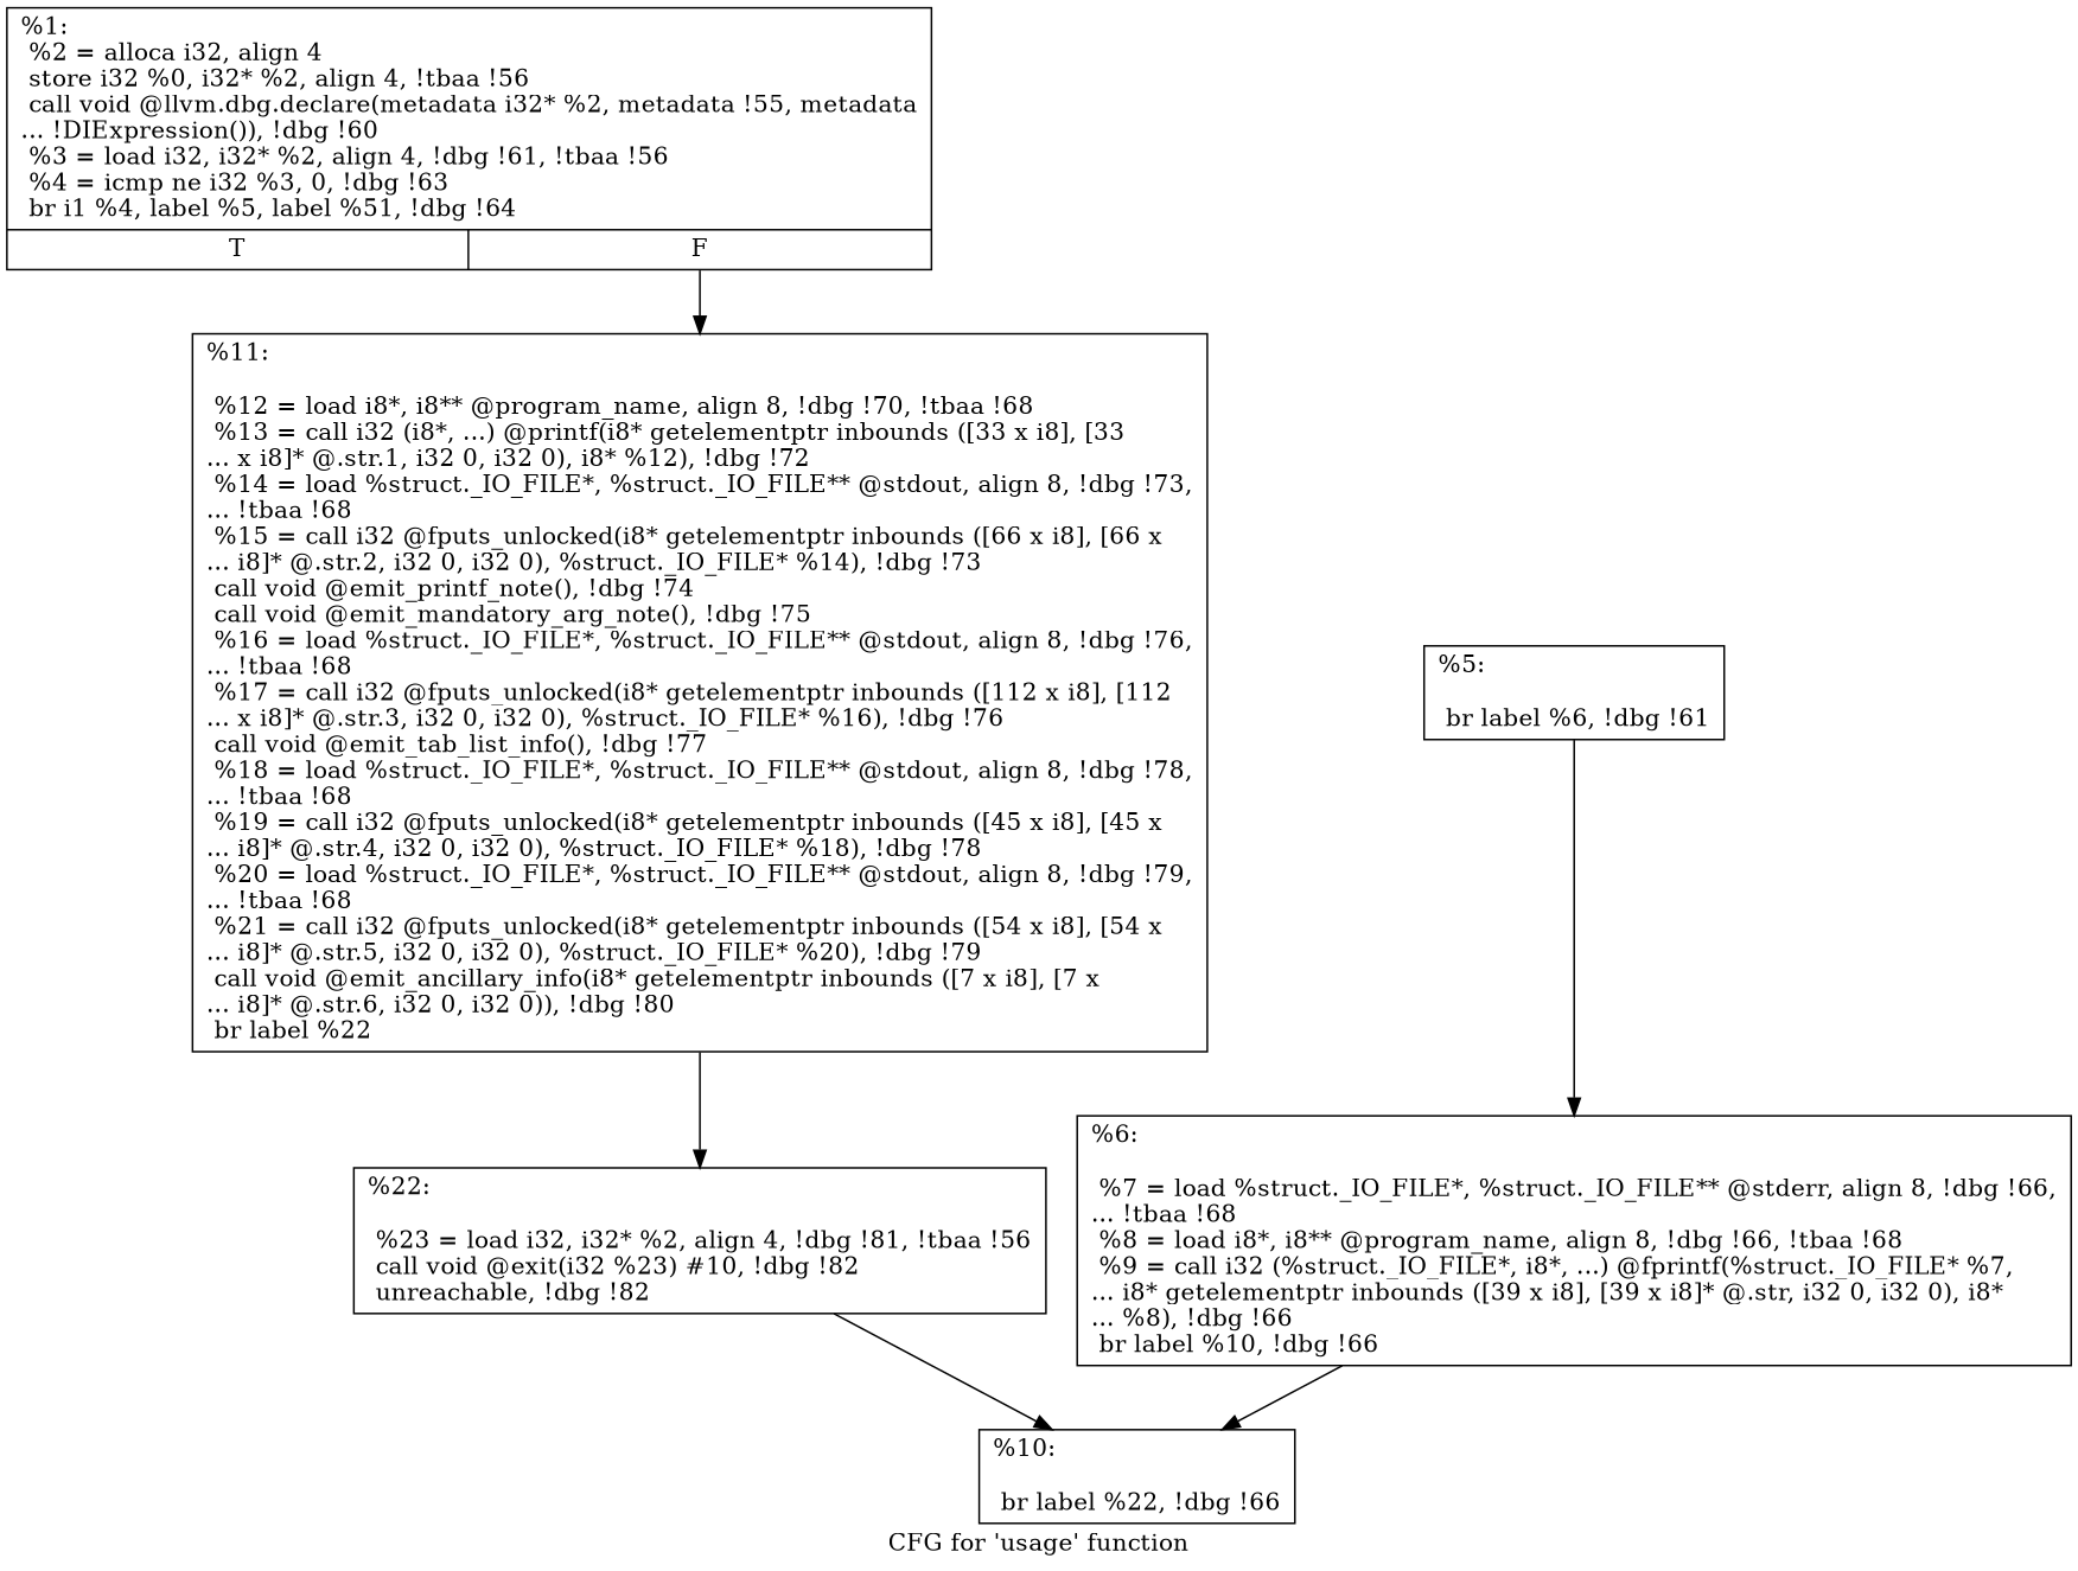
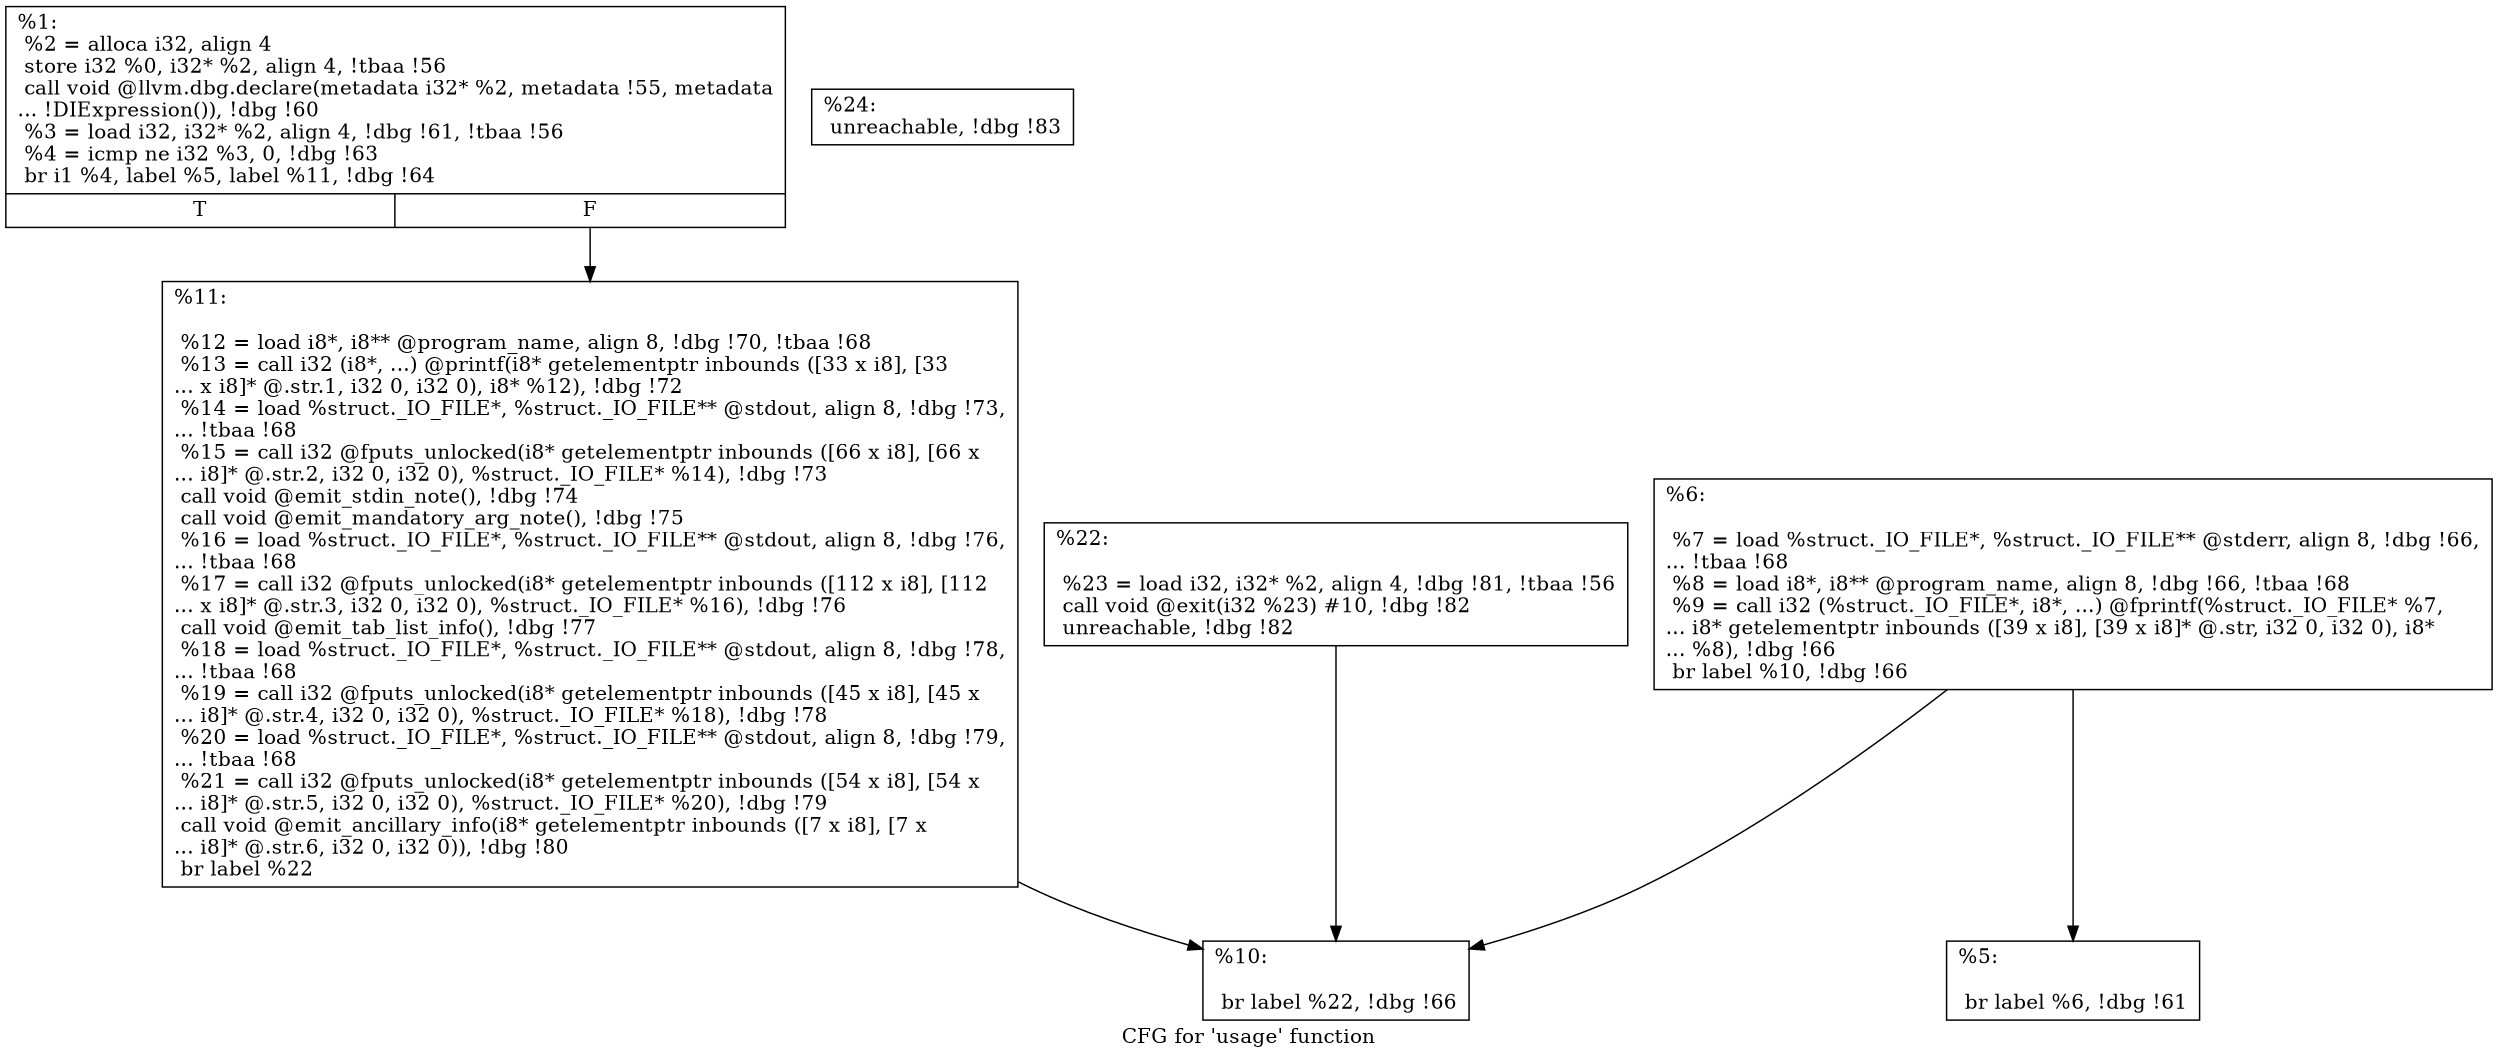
  digraph {
    label="CFG for 'usage' function"
    node [shape=record]
-   n1 [label="{%1:\l  %2 = alloca i32, align 4\l  store i32 %0, i32* %2, align 4, !tbaa !56\l  call void @llvm.dbg.declare(metadata i32* %2, metadata !55, metadata\l... !DIExpression()), !dbg !60\l  %3 = load i32, i32* %2, align 4, !dbg !61, !tbaa !56\l  %4 = icmp ne i32 %3, 0, !dbg !63\l  br i1 %4, label %5, label %51, !dbg !64\l|{<s0>T|<s1>F}}"]
-   n2 [label="{%11:\l\l  %12 = load i8*, i8** @program_name, align 8, !dbg !70, !tbaa !68\l  %13 = call i32 (i8*, ...) @printf(i8* getelementptr inbounds ([33 x i8], [33\l... x i8]* @.str.1, i32 0, i32 0), i8* %12), !dbg !72\l  %14 = load %struct._IO_FILE*, %struct._IO_FILE** @stdout, align 8, !dbg !73,\l... !tbaa !68\l  %15 = call i32 @fputs_unlocked(i8* getelementptr inbounds ([66 x i8], [66 x\l... i8]* @.str.2, i32 0, i32 0), %struct._IO_FILE* %14), !dbg !73\l  call void @emit_printf_note(), !dbg !74\l  call void @emit_mandatory_arg_note(), !dbg !75\l  %16 = load %struct._IO_FILE*, %struct._IO_FILE** @stdout, align 8, !dbg !76,\l... !tbaa !68\l  %17 = call i32 @fputs_unlocked(i8* getelementptr inbounds ([112 x i8], [112\l... x i8]* @.str.3, i32 0, i32 0), %struct._IO_FILE* %16), !dbg !76\l  call void @emit_tab_list_info(), !dbg !77\l  %18 = load %struct._IO_FILE*, %struct._IO_FILE** @stdout, align 8, !dbg !78,\l... !tbaa !68\l  %19 = call i32 @fputs_unlocked(i8* getelementptr inbounds ([45 x i8], [45 x\l... i8]* @.str.4, i32 0, i32 0), %struct._IO_FILE* %18), !dbg !78\l  %20 = load %struct._IO_FILE*, %struct._IO_FILE** @stdout, align 8, !dbg !79,\l... !tbaa !68\l  %21 = call i32 @fputs_unlocked(i8* getelementptr inbounds ([54 x i8], [54 x\l... i8]* @.str.5, i32 0, i32 0), %struct._IO_FILE* %20), !dbg !79\l  call void @emit_ancillary_info(i8* getelementptr inbounds ([7 x i8], [7 x\l... i8]* @.str.6, i32 0, i32 0)), !dbg !80\l  br label %22\l}"]
+   n1 [label="{%1:\l  %2 = alloca i32, align 4\l  store i32 %0, i32* %2, align 4, !tbaa !56\l  call void @llvm.dbg.declare(metadata i32* %2, metadata !55, metadata\l... !DIExpression()), !dbg !60\l  %3 = load i32, i32* %2, align 4, !dbg !61, !tbaa !56\l  %4 = icmp ne i32 %3, 0, !dbg !63\l  br i1 %4, label %5, label %11, !dbg !64\l|{<s0>T|<s1>F}}"]
+   n2 [label="{%11:\l\l  %12 = load i8*, i8** @program_name, align 8, !dbg !70, !tbaa !68\l  %13 = call i32 (i8*, ...) @printf(i8* getelementptr inbounds ([33 x i8], [33\l... x i8]* @.str.1, i32 0, i32 0), i8* %12), !dbg !72\l  %14 = load %struct._IO_FILE*, %struct._IO_FILE** @stdout, align 8, !dbg !73,\l... !tbaa !68\l  %15 = call i32 @fputs_unlocked(i8* getelementptr inbounds ([66 x i8], [66 x\l... i8]* @.str.2, i32 0, i32 0), %struct._IO_FILE* %14), !dbg !73\l  call void @emit_stdin_note(), !dbg !74\l  call void @emit_mandatory_arg_note(), !dbg !75\l  %16 = load %struct._IO_FILE*, %struct._IO_FILE** @stdout, align 8, !dbg !76,\l... !tbaa !68\l  %17 = call i32 @fputs_unlocked(i8* getelementptr inbounds ([112 x i8], [112\l... x i8]* @.str.3, i32 0, i32 0), %struct._IO_FILE* %16), !dbg !76\l  call void @emit_tab_list_info(), !dbg !77\l  %18 = load %struct._IO_FILE*, %struct._IO_FILE** @stdout, align 8, !dbg !78,\l... !tbaa !68\l  %19 = call i32 @fputs_unlocked(i8* getelementptr inbounds ([45 x i8], [45 x\l... i8]* @.str.4, i32 0, i32 0), %struct._IO_FILE* %18), !dbg !78\l  %20 = load %struct._IO_FILE*, %struct._IO_FILE** @stdout, align 8, !dbg !79,\l... !tbaa !68\l  %21 = call i32 @fputs_unlocked(i8* getelementptr inbounds ([54 x i8], [54 x\l... i8]* @.str.5, i32 0, i32 0), %struct._IO_FILE* %20), !dbg !79\l  call void @emit_ancillary_info(i8* getelementptr inbounds ([7 x i8], [7 x\l... i8]* @.str.6, i32 0, i32 0)), !dbg !80\l  br label %22\l}"]
    n3 [label="{%5:\l\l  br label %6, !dbg !61\l}"]
    n4 [label="{%6:\l\l  %7 = load %struct._IO_FILE*, %struct._IO_FILE** @stderr, align 8, !dbg !66,\l... !tbaa !68\l  %8 = load i8*, i8** @program_name, align 8, !dbg !66, !tbaa !68\l  %9 = call i32 (%struct._IO_FILE*, i8*, ...) @fprintf(%struct._IO_FILE* %7,\l... i8* getelementptr inbounds ([39 x i8], [39 x i8]* @.str, i32 0, i32 0), i8*\l... %8), !dbg !66\l  br label %10, !dbg !66\l}"]
    n5 [label="{%22:\l\l  %23 = load i32, i32* %2, align 4, !dbg !81, !tbaa !56\l  call void @exit(i32 %23) #10, !dbg !82\l  unreachable, !dbg !82\l}"]
    n6 [label="{%10:\l\l  br label %22, !dbg !66\l}"]
+   n7 [label="{%24:                                                  \l  unreachable, !dbg !83\l}"]
    n1 -> n2 [tailport=s1]
-   n2 -> n5
-   n3 -> n4
+   n2 -> n6
+   n4 -> n3
    n4 -> n6
    n5 -> n6
  }
